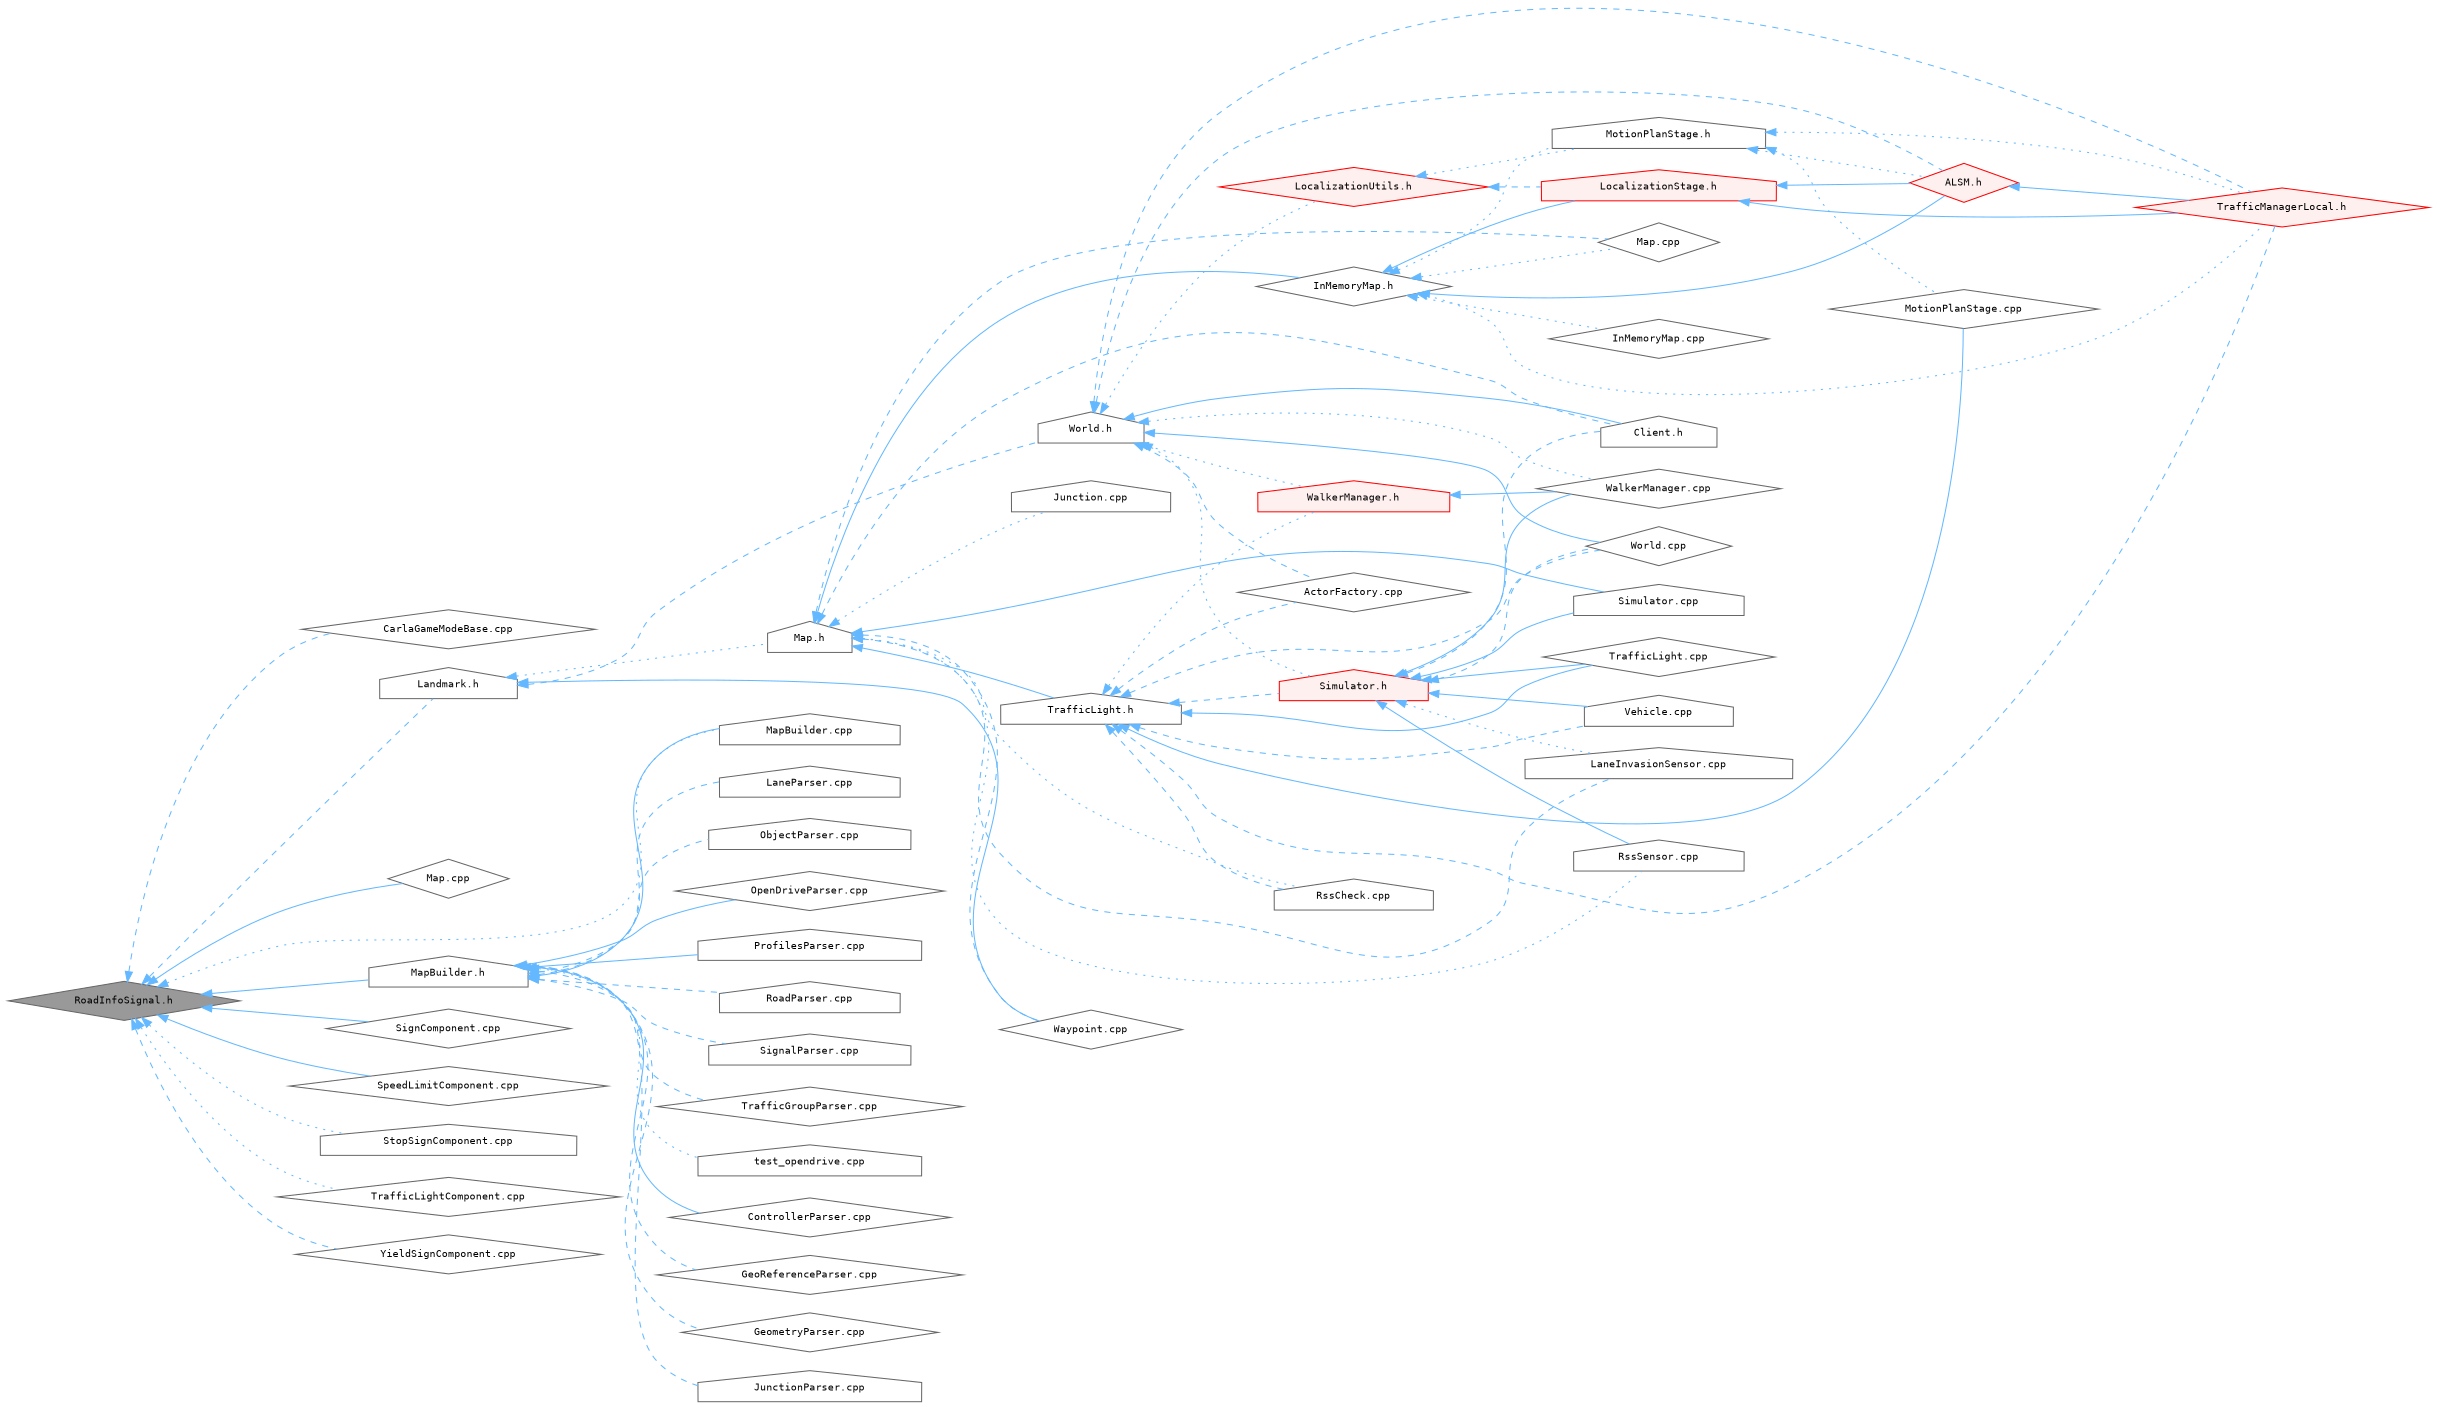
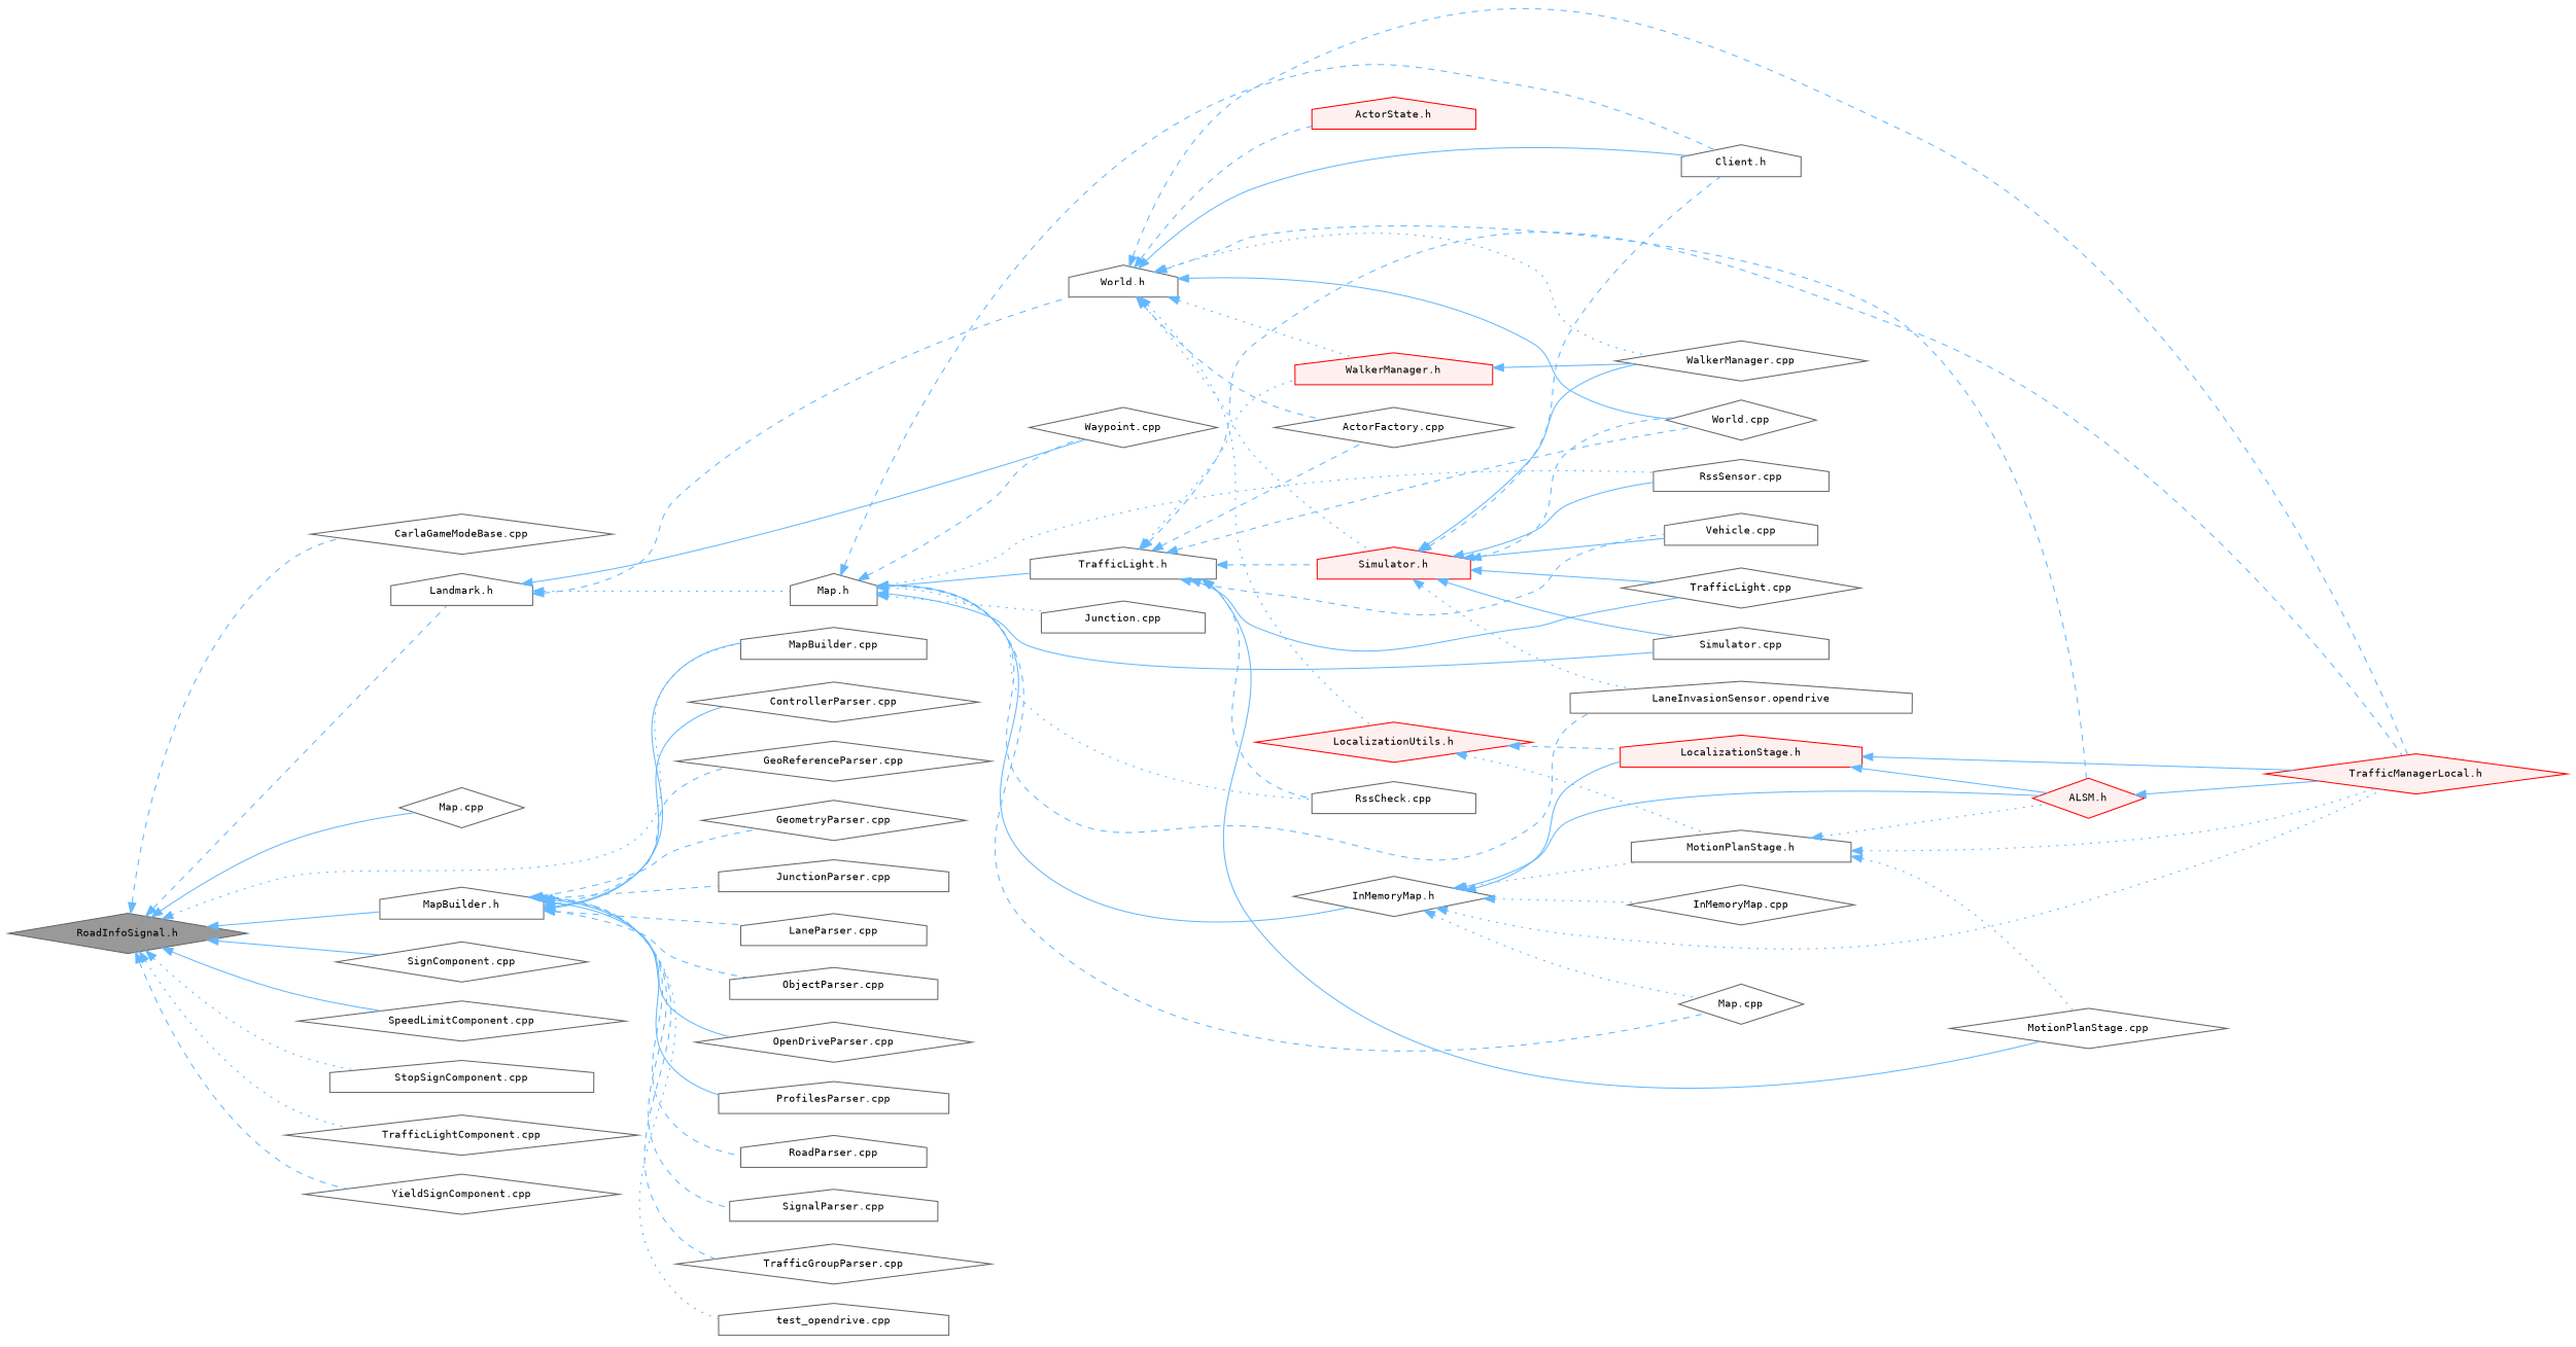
  digraph {
    fontname="DejaVu Sans Mono"
    rankdir=LR
    node [color=grey40 fillcolor=white fontname="DejaVu Sans Mono" fontsize=10 shape=house style=filled]
    edge [color=steelblue1 dir=back fontname="DejaVu Sans Mono" fontsize=10 labelfontname=Helvetica labelfontsize=10 style=dashed]
    n1 [color=gray40 fillcolor=grey60 fontcolor=black height=0.2 label="RoadInfoSignal.h" shape=diamond width=0.4]
    n2 [height=0.2 label="CarlaGameModeBase.cpp" shape=diamond width=0.4]
    n3 [height=0.2 label="Landmark.h" width=0.4]
    n4 [height=0.2 label="Map.cpp" shape=diamond width=0.4]
    n5 [height=0.2 label="MapBuilder.cpp" width=0.4]
    n6 [height=0.2 label="MapBuilder.h" width=0.4]
    n7 [height=0.2 label="SignComponent.cpp" shape=diamond width=0.4]
    n8 [height=0.2 label="SpeedLimitComponent.cpp" shape=diamond width=0.4]
    n9 [height=0.2 label="StopSignComponent.cpp" width=0.4]
    n10 [height=0.2 label="TrafficLightComponent.cpp" shape=diamond width=0.4]
    n11 [height=0.2 label="YieldSignComponent.cpp" shape=diamond width=0.4]
    n12 [height=0.2 label="Map.h" width=0.4]
    n13 [height=0.2 label="Waypoint.cpp" shape=diamond width=0.4]
    n14 [height=0.2 label="World.h" width=0.4]
    n15 [height=0.2 label="ControllerParser.cpp" shape=diamond width=0.4]
    n16 [height=0.2 label="GeoReferenceParser.cpp" shape=diamond width=0.4]
    n17 [height=0.2 label="GeometryParser.cpp" shape=diamond width=0.4]
    n18 [height=0.2 label="JunctionParser.cpp" width=0.4]
    n19 [height=0.2 label="LaneParser.cpp" width=0.4]
    n20 [height=0.2 label="ObjectParser.cpp" width=0.4]
    n21 [height=0.2 label="OpenDriveParser.cpp" shape=diamond width=0.4]
    n22 [height=0.2 label="ProfilesParser.cpp" width=0.4]
    n23 [height=0.2 label="RoadParser.cpp" width=0.4]
    n24 [height=0.2 label="SignalParser.cpp" width=0.4]
    n25 [height=0.2 label="TrafficGroupParser.cpp" shape=diamond width=0.4]
    n26 [height=0.2 label="test_opendrive.cpp" width=0.4]
    n27 [height=0.2 label="Client.h" width=0.4]
    n28 [height=0.2 label="InMemoryMap.h" shape=diamond width=0.4]
    n29 [height=0.2 label="Map.cpp" shape=diamond width=0.4]
    n30 [height=0.2 label="Junction.cpp" width=0.4]
-   n31 [height=0.2 label="LaneInvasionSensor.cpp" width=0.4]
+   n31 [height=0.2 label="LaneInvasionSensor.opendrive" width=0.4]
    n32 [height=0.2 label="RssCheck.cpp" width=0.4]
    n33 [height=0.2 label="RssSensor.cpp" width=0.4]
    n34 [height=0.2 label="Simulator.cpp" width=0.4]
    n35 [height=0.2 label="TrafficLight.h" width=0.4]
    n36 [color=red fillcolor="#FFF0F0" height=0.2 label="ALSM.h" shape=diamond width=0.4]
    n37 [color=red fillcolor="#FFF0F0" height=0.2 label="TrafficManagerLocal.h" shape=diamond width=0.4]
    n38 [height=0.2 label="ActorFactory.cpp" shape=diamond width=0.4]
    n39 [color=red fillcolor="#FFF0F0" height=0.2 label="Simulator.h" width=0.4]
    n40 [height=0.2 label="World.cpp" shape=diamond width=0.4]
    n41 [color=red fillcolor="#FFF0F0" height=0.2 label="WalkerManager.h" width=0.4]
    n42 [height=0.2 label="WalkerManager.cpp" shape=diamond width=0.4]
+   n43 [color=red fillcolor="#FFF0F0" height=0.2 label="ActorState.h" width=0.4]
    n44 [color=red fillcolor="#FFF0F0" height=0.2 label="LocalizationUtils.h" shape=diamond width=0.4]
    n45 [height=0.2 label="InMemoryMap.cpp" shape=diamond width=0.4]
    n46 [color=red fillcolor="#FFF0F0" height=0.2 label="LocalizationStage.h" width=0.4]
    n47 [height=0.2 label="MotionPlanStage.h" width=0.4]
    n48 [height=0.2 label="MotionPlanStage.cpp" shape=diamond width=0.4]
    n49 [height=0.2 label="TrafficLight.cpp" shape=diamond width=0.4]
    n50 [height=0.2 label="Vehicle.cpp" width=0.4]
    n1 -> n2
    n1 -> n3
    n1 -> n4 [style=solid]
    n1 -> n5 [style=dotted]
    n1 -> n6 [style=solid]
    n1 -> n7 [style=solid]
    n1 -> n8 [style=solid]
    n1 -> n9 [style=dotted]
    n1 -> n10 [style=dotted]
    n1 -> n11
    n3 -> n12 [style=dotted]
    n3 -> n13 [style=solid]
    n3 -> n14
    n6 -> n5 [style=solid]
    n6 -> n15 [style=solid]
    n6 -> n16
    n6 -> n17
    n6 -> n18
    n6 -> n19
    n6 -> n20
    n6 -> n21 [style=solid]
    n6 -> n22 [style=solid]
    n6 -> n23
    n6 -> n24
    n6 -> n25
    n6 -> n26 [style=dotted]
    n12 -> n13
    n12 -> n27
    n12 -> n28 [style=solid]
    n12 -> n29
    n12 -> n30 [style=dotted]
    n12 -> n31
    n12 -> n32 [style=dotted]
    n12 -> n33 [style=dotted]
    n12 -> n34 [style=solid]
    n12 -> n35 [style=solid]
    n14 -> n27 [style=solid]
    n14 -> n36
    n14 -> n37
    n14 -> n38
    n14 -> n39 [style=dotted]
    n14 -> n40 [style=solid]
    n14 -> n41 [style=dotted]
    n14 -> n42 [style=dotted]
+   n14 -> n43
    n14 -> n44 [style=dotted]
    n28 -> n29 [style=dotted]
    n28 -> n36 [style=solid]
    n28 -> n37 [style=dotted]
    n28 -> n45 [style=dotted]
    n28 -> n46 [style=solid]
    n28 -> n47 [style=dotted]
    n35 -> n32
    n35 -> n37
    n35 -> n38
    n35 -> n39
    n35 -> n40
    n35 -> n41 [style=dotted]
    n35 -> n48 [style=solid]
    n35 -> n49 [style=solid]
    n35 -> n50
    n36 -> n37 [style=solid]
    n39 -> n27
    n39 -> n31 [style=dotted]
    n39 -> n33 [style=solid]
    n39 -> n34 [style=solid]
    n39 -> n40
    n39 -> n42 [style=solid]
    n39 -> n49 [style=solid]
    n39 -> n50 [style=solid]
    n41 -> n42 [style=solid]
    n44 -> n46
    n44 -> n47 [style=dotted]
    n46 -> n36 [style=solid]
    n46 -> n37 [style=solid]
    n47 -> n36 [style=dotted]
    n47 -> n37 [style=dotted]
    n47 -> n48 [style=dotted]
  }
